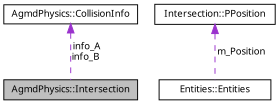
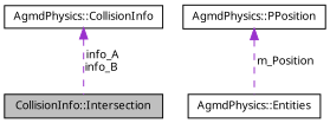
  digraph {
    fontname="Noto Sans"
    node [color=black fillcolor=white fontname="Noto Sans" fontsize=10 shape=record style=filled]
    edge [color=darkorchid3 dir=back fontname="Noto Sans" fontsize=10 labelfontname=Helvetica labelfontsize=10 style=dashed]
-   n1 [fillcolor=grey75 fontcolor=black height=0.2 label="AgmdPhysics::Intersection" width=0.4]
-   n2 [height=0.2 label="Entities::Entities" width=0.4]
-   n3 [height=0.2 label="Intersection::PPosition" width=0.4]
+   n1 [fillcolor=grey75 fontcolor=black height=0.2 label="CollisionInfo::Intersection" width=0.4]
+   n2 [height=0.2 label="AgmdPhysics::Entities" width=0.4]
+   n3 [height=0.2 label="AgmdPhysics::PPosition" width=0.4]
    n4 [height=0.2 label="AgmdPhysics::CollisionInfo" width=0.4]
    n3 -> n2 [label=" m_Position"]
    n4 -> n1 [label=" info_A\ninfo_B"]
  }
